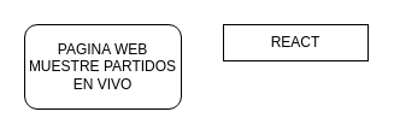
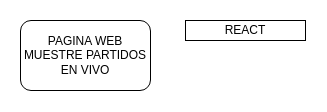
  <mxCell id="0" />
  <mxCell id="1" parent="0" />
  <mxCell id="2" value="PAGINA WEB MUESTRE PARTIDOS EN VIVO" style="rounded=1;whiteSpace=wrap;html=1;" vertex="1" parent="1"><mxGeometry x="20" y="20" width="130" height="70" as="geometry" /></mxCell>
- <mxCell id="3" value="REACT" style="whiteSpace=wrap;html=1;" vertex="1" parent="1"><mxGeometry x="185" y="20" width="120" height="30" as="geometry" /></mxCell>
+ <mxCell id="3" value="REACT" style="whiteSpace=wrap;html=1;" vertex="1" parent="1"><mxGeometry x="185" y="20" width="120" height="20" as="geometry" /></mxCell>
